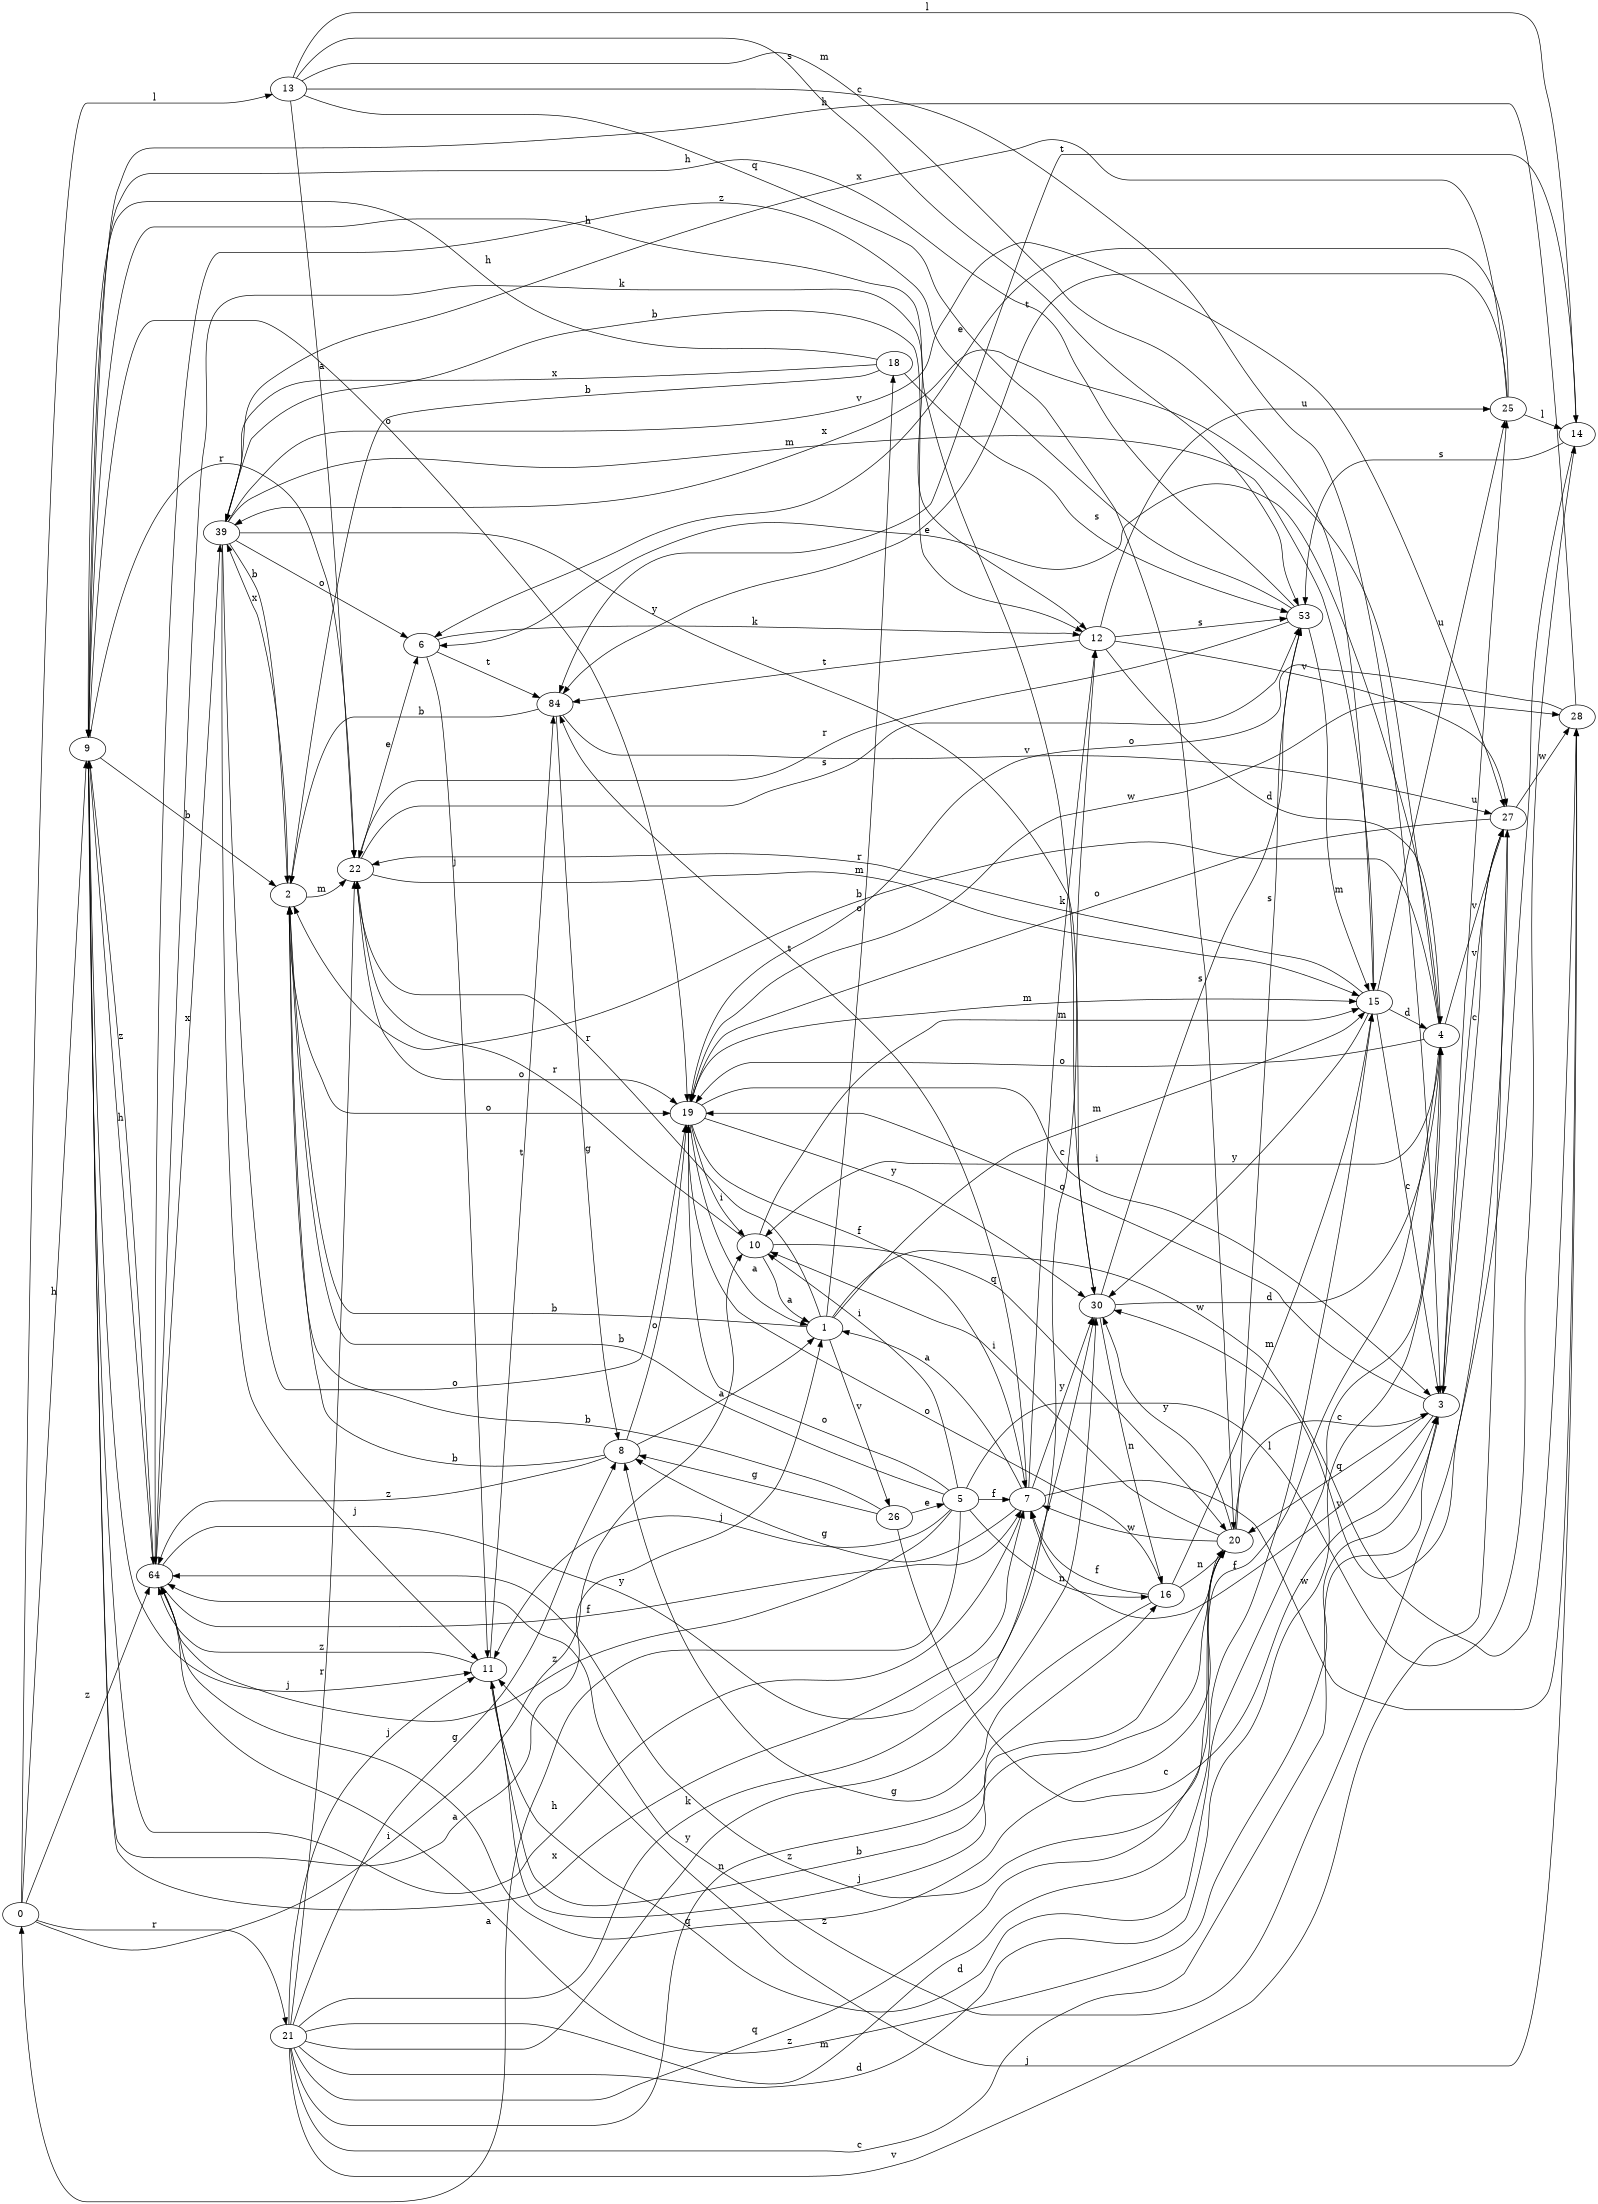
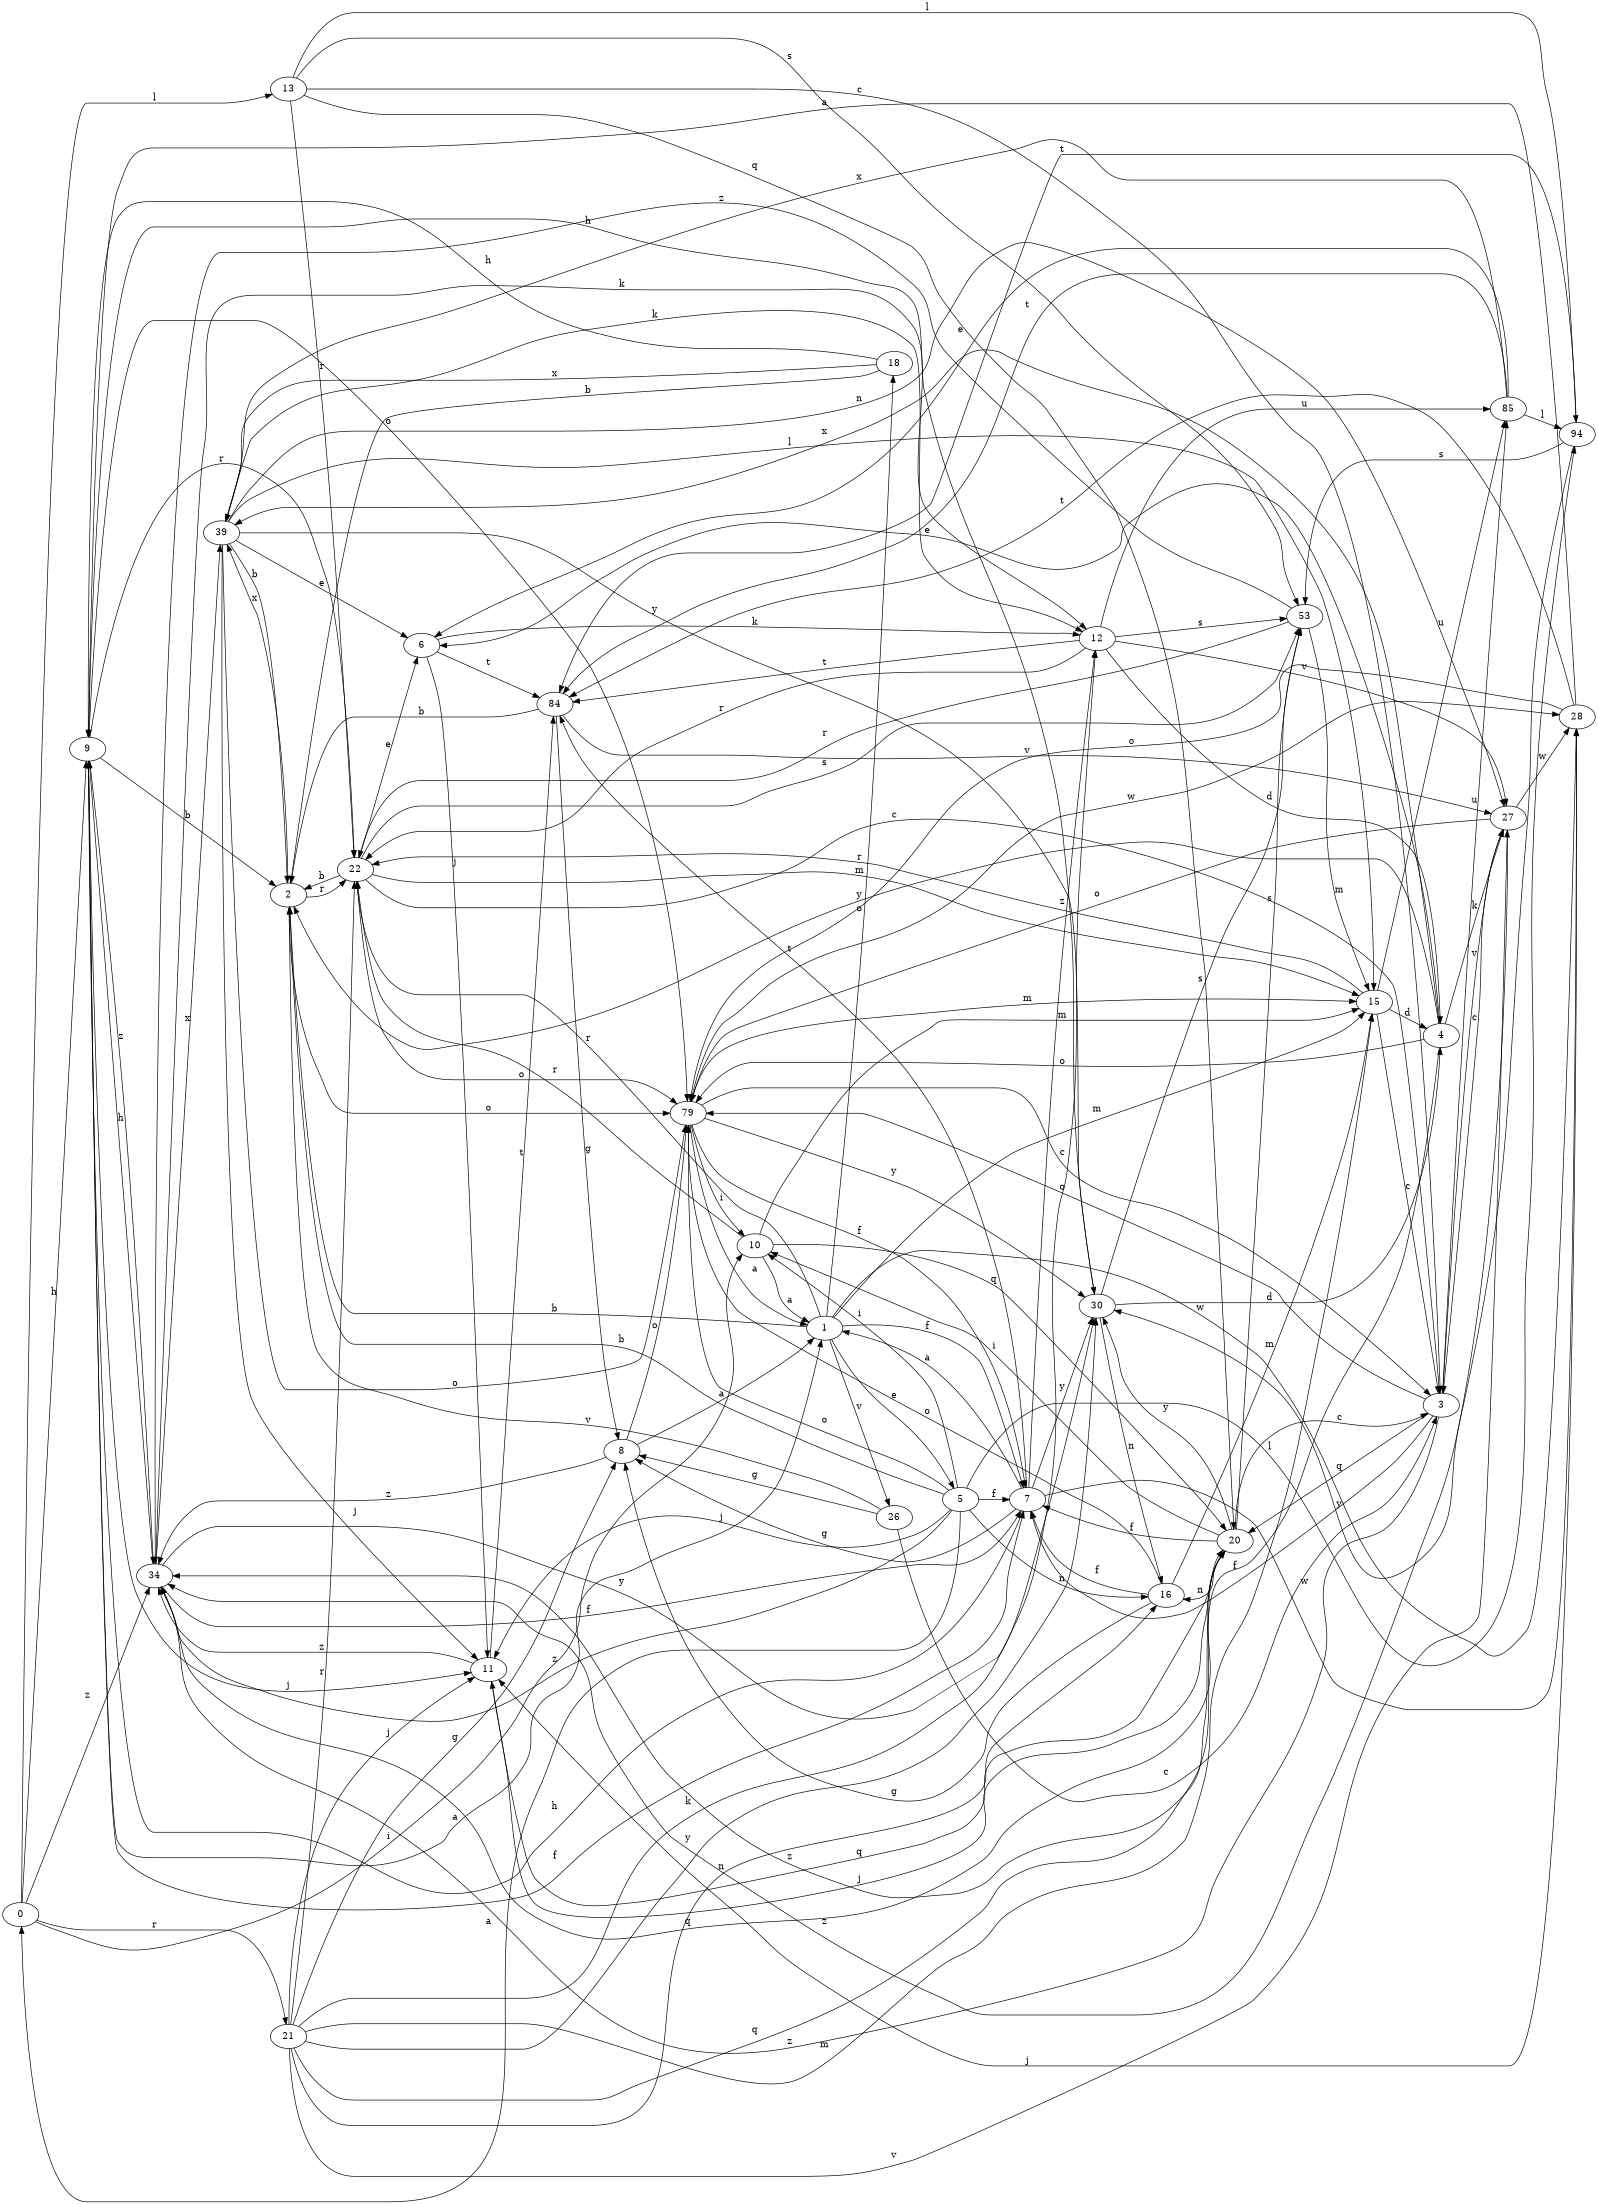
  strict digraph {
    rankdir=LR
    0
    9
    10
    13
    21
-   34 [label=64]
+   34
    1
    2
    7
    22
-   19
+   19 [label=79]
    11
    15
    20
    3
-   14
+   14 [label=94]
    n17 [label=53]
    27
    4
    16
    12
    8
    30
    n24 [label=39]
    5
    18
    26
    28
    n29 [label=84]
-   25
+   25 [label=85]
    6
    0 -> 9 [label=h]
    0 -> 10 [label=i]
    0 -> 13 [label=l]
    0 -> 21 [label=r]
    0 -> 34 [label=z]
    9 -> 34 [label=z]
    9 -> 1 [label=a]
    9 -> 2 [label=b]
-   9 -> 7 [label=x]
+   9 -> 7 [label=f]
    9 -> 22 [label=r]
    9 -> 19 [label=o]
    9 -> 11 [label=j]
    10 -> 1 [label=a]
    10 -> 22 [label=r]
    10 -> 15 [label=m]
    10 -> 20 [label=q]
-   13 -> 22 [label=a]
-   13 -> 15 [label=m]
+   13 -> 22 [label=r]
    13 -> 20 [label=q]
    13 -> 3 [label=c]
    13 -> 14 [label=l]
    13 -> n17 [label=s]
    21 -> 22 [label=r]
    21 -> 11 [label=j]
    21 -> 15 [label=m]
    21 -> 20 [label=q]
    21 -> 27 [label=v]
-   21 -> 4 [label=d]
    21 -> 16 [label=n]
    21 -> 12 [label=k]
    21 -> 8 [label=g]
    21 -> 30 [label=y]
    34 -> 9 [label=h]
    34 -> 7 [label=f]
    34 -> 20 [label=q]
    34 -> 12 [label=k]
    34 -> 30 [label=y]
    34 -> n24 [label=x]
    1 -> 2 [label=b]
+   1 -> 7 [label=f]
    1 -> 22 [label=r]
    1 -> 15 [label=m]
-   26 -> 5 [label=e]
+   1 -> 5 [label=e]
    1 -> 18 [label=o]
    1 -> 26 [label=v]
    1 -> 28 [label=w]
-   2 -> 22 [label=m]
+   2 -> 22 [label=r]
    2 -> 19 [label=o]
    2 -> n24 [label=x]
    7 -> 9 [label=h]
    7 -> 1 [label=a]
-   7 -> 12 [label=k]
+   7 -> 12 [label=z]
    7 -> 8 [label=g]
    7 -> 30 [label=y]
    7 -> 28 [label=w]
    7 -> n29 [label=t]
-   8 -> 2 [label=b]
+   22 -> 2 [label=b]
    22 -> 19 [label=o]
    22 -> 15 [label=m]
-   21 -> 3 [label=c]
+   22 -> 3 [label=c]
    22 -> n17 [label=s]
    22 -> 6 [label=e]
    19 -> 10 [label=i]
    19 -> 1 [label=a]
    19 -> 7 [label=f]
    19 -> 15 [label=m]
    19 -> 3 [label=c]
    19 -> 30 [label=y]
    19 -> 28 [label=w]
    11 -> 34 [label=z]
-   11 -> 20 [label=b]
-   11 -> 4 [label=d]
+   11 -> 20 [label=q]
    11 -> n29 [label=t]
    15 -> 22 [label=r]
    15 -> 3 [label=c]
    15 -> 4 [label=d]
-   15 -> 30 [label=y]
    15 -> 25 [label=u]
    20 -> 10 [label=i]
-   20 -> 7 [label=w]
+   20 -> 7 [label=f]
    20 -> 11 [label=j]
    20 -> 3 [label=c]
    20 -> n17 [label=s]
-   16 -> 20 [label=n]
+   20 -> 16 [label=n]
    20 -> 30 [label=y]
    3 -> 34 [label=z]
    3 -> 7 [label=f]
    3 -> 19 [label=o]
    3 -> 20 [label=q]
    3 -> 27 [label=v]
    3 -> 25 [label=u]
    14 -> n17 [label=s]
    14 -> 30 [label=y]
    14 -> n29 [label=t]
-   n17 -> 9 [label=h]
    n17 -> 34 [label=z]
    n17 -> 22 [label=r]
    n17 -> 15 [label=m]
    27 -> 34 [label=z]
    27 -> 19 [label=o]
    27 -> 3 [label=c]
    27 -> 28 [label=w]
-   4 -> 10 [label=i]
    4 -> 34 [label=z]
-   4 -> 2 [label=b]
+   4 -> 2 [label=y]
    4 -> 19 [label=o]
-   4 -> 27 [label=v]
+   4 -> 27 [label=k]
    4 -> n24 [label=x]
    4 -> 6 [label=e]
    16 -> 7 [label=f]
    16 -> 19 [label=o]
    16 -> 15 [label=m]
    16 -> 8 [label=g]
+   12 -> 22 [label=r]
    12 -> n17 [label=s]
    12 -> 27 [label=v]
    12 -> 4 [label=d]
    12 -> n29 [label=t]
    12 -> 25 [label=u]
    8 -> 34 [label=z]
    8 -> 1 [label=a]
    8 -> 19 [label=o]
    30 -> 9 [label=h]
    30 -> n17 [label=s]
    30 -> 4 [label=d]
    30 -> 16 [label=n]
    n24 -> 2 [label=b]
    n24 -> 19 [label=o]
    n24 -> 11 [label=j]
-   n24 -> 15 [label=m]
-   n24 -> 27 [label=v]
-   n24 -> 12 [label=b]
+   n24 -> 15 [label=l]
+   n24 -> 27 [label=n]
+   n24 -> 12 [label=k]
    n24 -> 30 [label=y]
-   n24 -> 6 [label=o]
+   n24 -> 6 [label=e]
    5 -> 0 [label=a]
    5 -> 10 [label=i]
    5 -> 34 [label=z]
    5 -> 2 [label=b]
    5 -> 7 [label=f]
    5 -> 19 [label=o]
    5 -> 11 [label=j]
    5 -> 14 [label=l]
    5 -> 16 [label=n]
    18 -> 9 [label=h]
    18 -> 2 [label=b]
-   18 -> n17 [label=s]
    18 -> n24 [label=x]
-   26 -> 2 [label=b]
+   26 -> 2 [label=v]
    26 -> 3 [label=c]
    26 -> 8 [label=g]
-   28 -> 9 [label=h]
+   28 -> 9 [label=a]
    28 -> 19 [label=o]
    28 -> 11 [label=j]
+   28 -> n29 [label=t]
    n29 -> 2 [label=b]
    n29 -> 27 [label=v]
    n29 -> 8 [label=g]
    25 -> 14 [label=l]
    25 -> n24 [label=x]
    25 -> n29 [label=t]
    25 -> 6 [label=e]
    6 -> 11 [label=j]
    6 -> 12 [label=k]
    6 -> n29 [label=t]
  }
